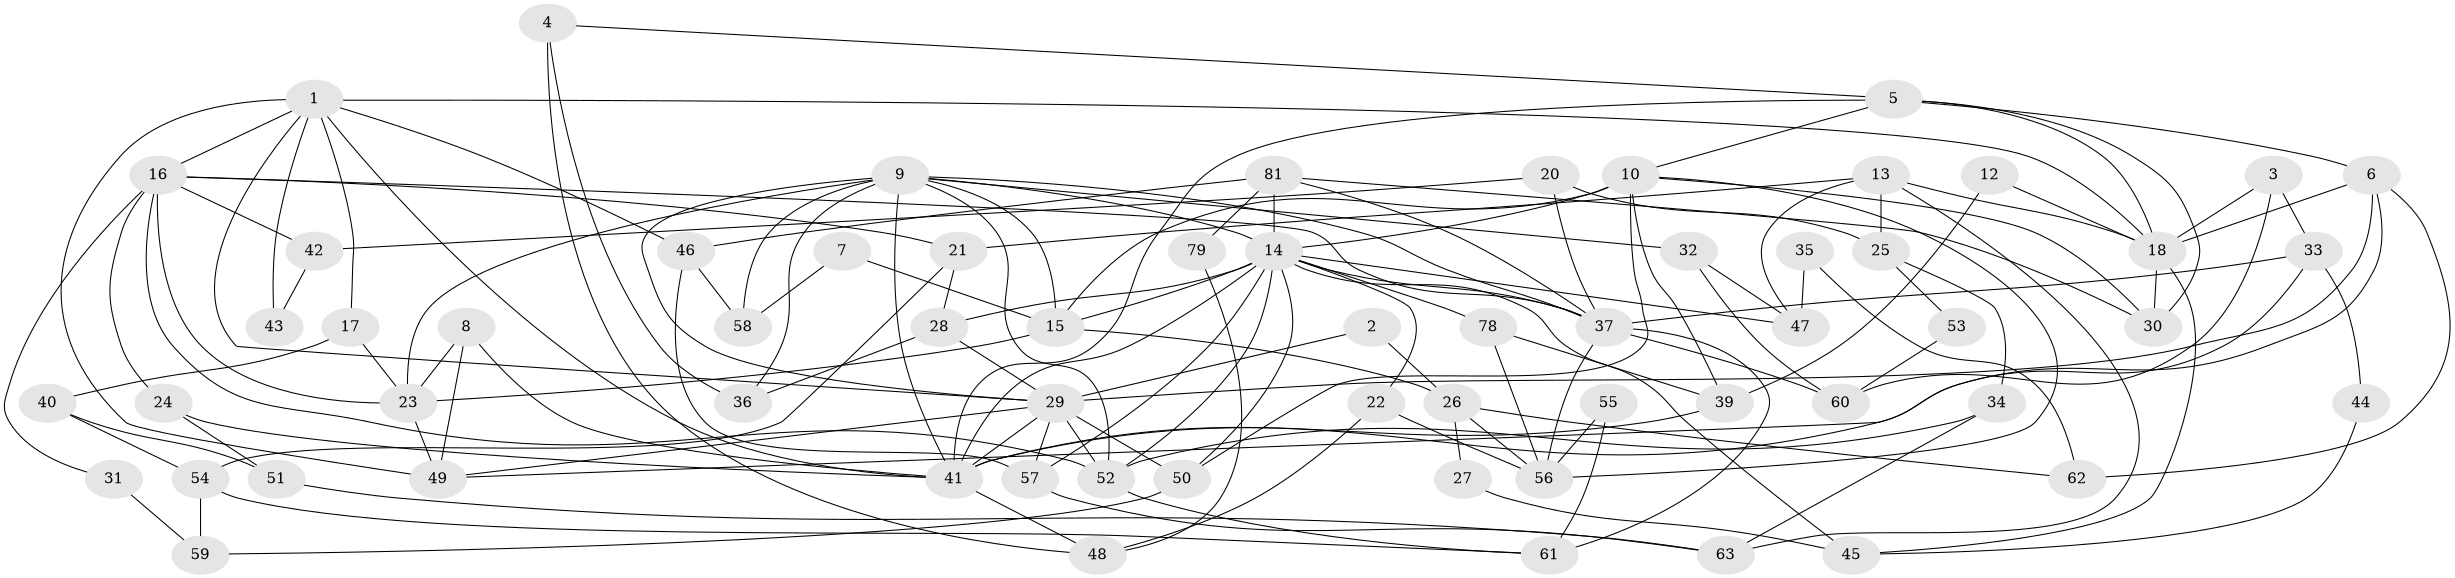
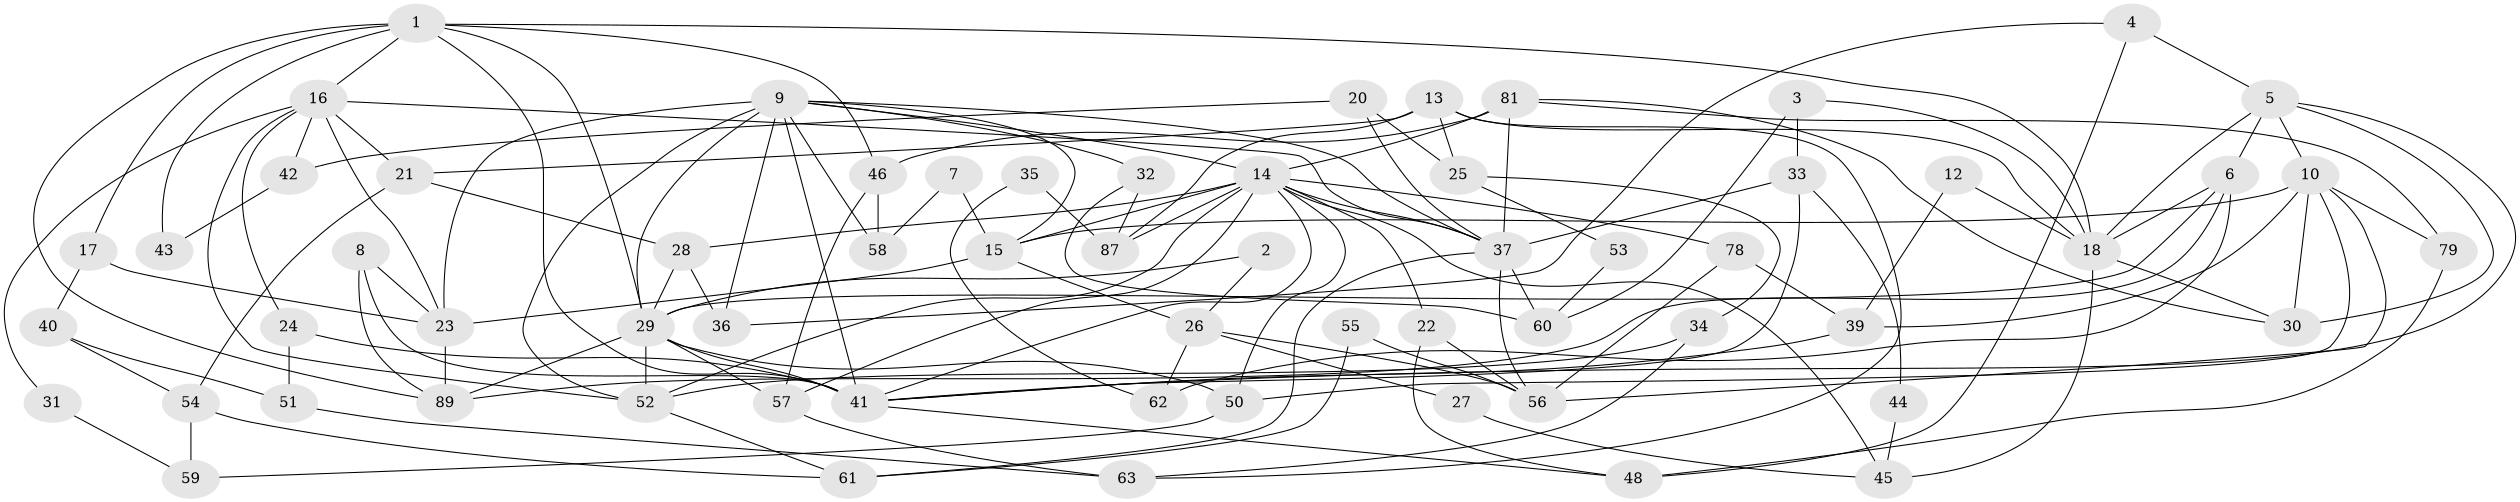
  graph {
    node [color=gray90 style=filled]
    edge [weight=1.0]
    1
    16
    17
    18
    29
    41
    43
    46
-   49
+   49 [label=89]
    23
    37
    52
    21
    24
    31
    42
    40
    30
    45
    50
    57
    48
    58
    2
    26
    62
    56
    27
    3
    33
    60
    44
    4
    5
    36
    6
    10
    15
    14
    39
    7
    8
    9
    32
-   47
+   47 [label=87]
    22
    28
    n48 [label=78]
    61
    59
    n51 [label=81]
    n52 [label=79]
    12
    13
    25
    63
    54
    34
    53
    51
    20
    35
    55
    1 -- 16
    1 -- 17
    1 -- 18 [weight=2.0]
    1 -- 29
    1 -- 41
    1 -- 43
    1 -- 46
    1 -- 49 [weight=2.0]
    16 -- 23
    16 -- 37
    16 -- 52
    16 -- 21
    16 -- 24
    16 -- 31
    16 -- 42
    17 -- 23
    17 -- 40
    18 -- 30
    18 -- 45
    29 -- 41 [weight=2.0]
    29 -- 49 [weight=2.0]
    29 -- 52 [weight=2.0]
    29 -- 50
    29 -- 57
    41 -- 48
    46 -- 57
    46 -- 58
    23 -- 49 [weight=2.0]
    37 -- 56
    37 -- 60
    37 -- 61
    52 -- 61
    21 -- 28
    21 -- 54
    24 -- 41
    24 -- 51
    31 -- 59
    42 -- 43
    40 -- 54
    40 -- 51
    50 -- 59
    57 -- 63
    2 -- 29
    2 -- 26
    26 -- 62
    26 -- 56
    26 -- 27
    27 -- 45
    3 -- 18
    3 -- 33
    3 -- 60
    33 -- 41
    33 -- 37
    33 -- 44
    44 -- 45
    4 -- 48
    4 -- 5
    4 -- 36
    5 -- 18
    5 -- 41
    5 -- 30
    5 -- 6
    5 -- 10
    6 -- 18
    6 -- 29
    6 -- 49
    6 -- 62
    10 -- 30
    10 -- 50
    10 -- 56
    10 -- 15
-   10 -- 14
+   10 -- n52
    10 -- 39
    15 -- 23
    15 -- 26
    14 -- 41
    14 -- 37
    14 -- 52
    14 -- 45
    14 -- 50
    14 -- 57
    14 -- 15
    14 -- 47
    14 -- 22
    14 -- 28 [weight=3.0]
    14 -- n48
    39 -- 41
    7 -- 58
    7 -- 15
    8 -- 41
    8 -- 49
    8 -- 23
    9 -- 29
    9 -- 41 [weight=2.0]
    9 -- 23
    9 -- 37
    9 -- 52
    9 -- 58
    9 -- 36
    9 -- 15
    9 -- 14
    9 -- 32
    32 -- 60
    32 -- 47
    22 -- 48
    22 -- 56
    28 -- 29 [weight=2.0]
    28 -- 36
    n48 -- 56
    n48 -- 39
    n51 -- 46
    n51 -- 37
    n51 -- 30
    n51 -- 14
    n51 -- n52
    n52 -- 48
    12 -- 18
    12 -- 39
    13 -- 18
    13 -- 21
    13 -- 47
    13 -- 25
    13 -- 63
    25 -- 34
    25 -- 53
    54 -- 61
    54 -- 59
    34 -- 52
    34 -- 63
    53 -- 60
    51 -- 63
    20 -- 37
    20 -- 42
    20 -- 25
    35 -- 62
    35 -- 47
    55 -- 56
    55 -- 61
  }
